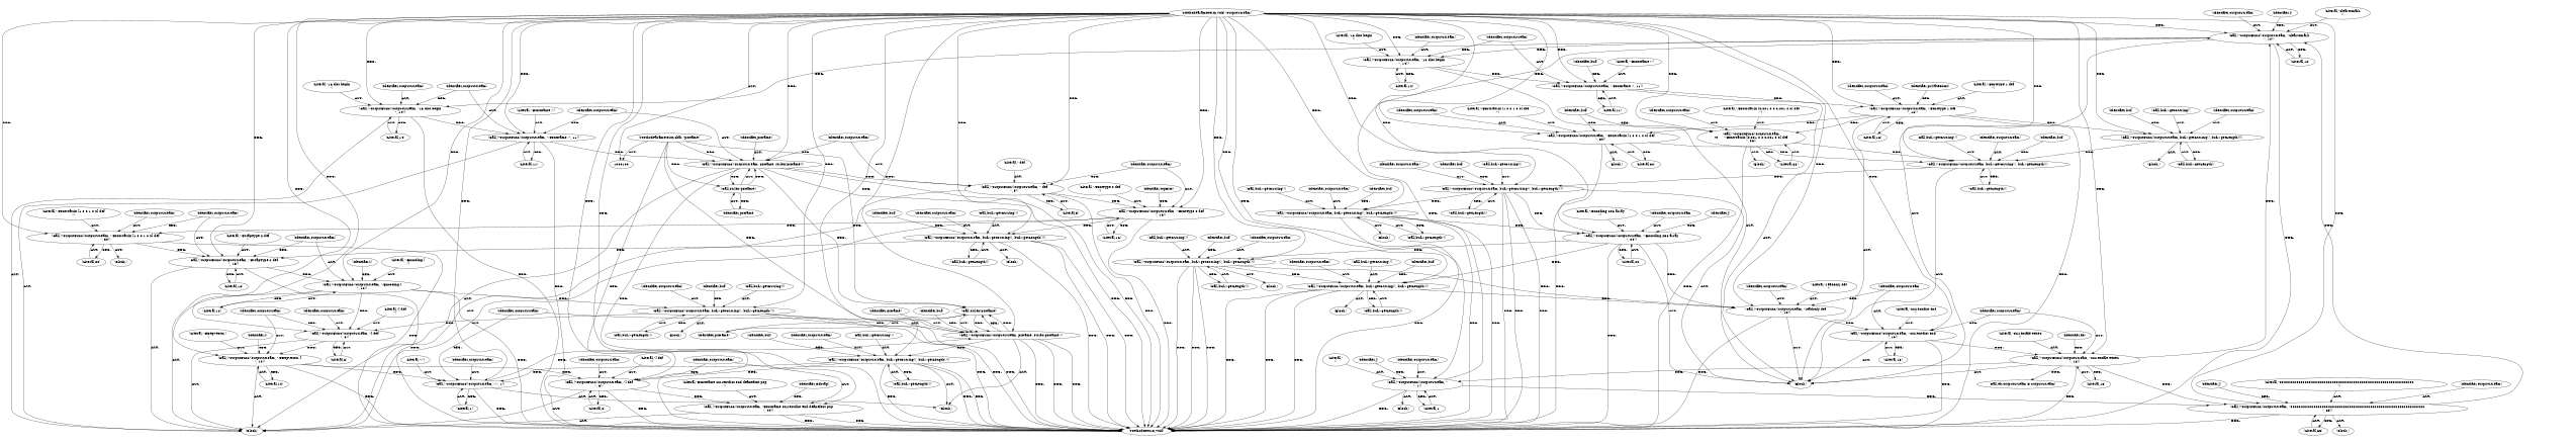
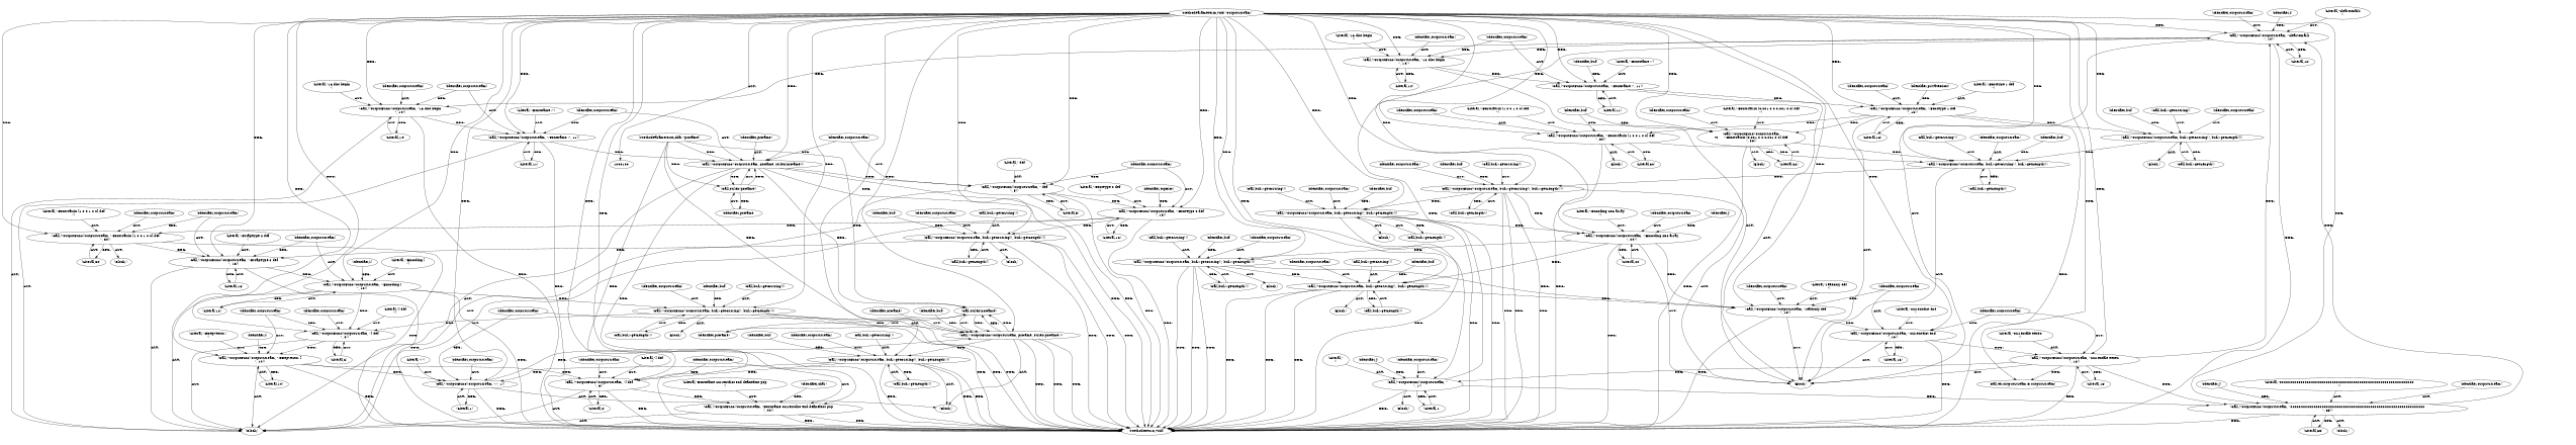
  digraph {
    n1 [label="(Call,strlen(psName))"]
    n2 [label="(Call,(*outputFunc)(outputStream, psName, strlen(psName)))"]
    n3 [label="(Identifier,psName)"]
    n4 [label="(Call,(*outputFunc)(outputStream, buf->getCString(), buf->getLength()))"]
    n5 [label="(Block,)"]
    n6 [label="(MethodReturn,void)"]
    n7 [label="(Call,(*outputFunc)(outputStream, \"/\", 1))"]
    n8 [label="(Call,(*outputFunc)(outputStream, \"] def\n\", 6))"]
    n9 [label="(Call,buf->getLength())"]
    n10 [label="(Literal,1)"]
    n11 [label="(Call,(*outputFunc)(outputStream, \"FontName currentdict end definefont pop\n\", 40))"]
    n12 [label="(Block,)"]
    n13 [label="(Literal,6)"]
    n14 [label="(MethodParameterIn,void *outputStream)"]
    n15 [label="(Call,(*outputFunc)(outputStream, \"/FDepVector [\n\", 14))"]
    n16 [label="(Call,(*outputFunc)(outputStream, \"] def\n\", 6))"]
    n17 [label="(Call,(*outputFunc)(outputStream, \"/Encoding [\n\", 12))"]
    n18 [label="(Call,(*outputFunc)(outputStream, \"/FMapType 2 def\n\", 16))"]
    n19 [label="(Call,(*outputFunc)(outputStream, \"/FontMatrix [1 0 0 1 0 0] def\n\", 30))"]
    n20 [label="(Call,(*outputFunc)(outputStream, \"/FontType 0 def\n\", 16))"]
    n21 [label="(Call,(*outputFunc)(outputStream, \" def\n\", 5))"]
    n22 [label="(Call,(*outputFunc)(outputStream, psName, strlen(psName)))"]
    n23 [label="(Call,(*outputFunc)(outputStream, \"/FontName /\", 11))"]
    n24 [label="(Call,(*outputFunc)(outputStream, \"16 dict begin\n\", 14))"]
    n25 [label="(Call,(*outputFunc)(outputStream, \"cleartomark\n\", 12))"]
    n26 [label="(Call,(*outputFunc)(outputStream, \"\n\", 1))"]
    n27 [label="(Call,(*outputFunc)(outputStream, \"currentfile eexec\n\", 18))"]
    n28 [label="(Call,(*outputFunc)(outputStream, \"currentdict end\n\", 16))"]
    n29 [label="(Call,(*outputFunc)(outputStream, \"readonly def\n\", 13))"]
    n30 [label="(Call,(*outputFunc)(outputStream, \"/Encoding 256 array\n\", 20))"]
    n31 [label="(Call,(*outputFunc)(outputStream, buf->getCString(), buf->getLength()))"]
    n32 [label="(Call,(*outputFunc)(outputStream, buf->getCString(), buf->getLength()))"]
    n33 [label="(Call,(*outputFunc)(outputStream, buf->getCString(), buf->getLength()))"]
    n34 [label="(Call,(*outputFunc)(outputStream, \"/FontMatrix [1 0 0 1 0 0] def\n\", 30))"]
    n35 [label="(Call,(*outputFunc)(outputStream, \"/FontType 1 def\n\", 16))"]
    n36 [label="(Call,(*outputFunc)(outputStream, \"/FontName /\", 11))"]
    n37 [label="(Call,(*outputFunc)(outputStream, \"16 dict begin\n\", 14))"]
    n38 [label="(Call,(*outputFunc)(outputStream,\n\t\t      \"/FontMatrix [0.001 0 0 0.001 0 0] def\n\", 38))"]
    n39 [label="(Call,(*outputFunc)(outputStream, buf->getCString(), buf->getLength()))"]
    n40 [label="(Call,(*outputFunc)(outputStream, buf->getCString(), buf->getLength()))"]
    n41 [label="(Call,(*outputFunc)(outputStream, buf->getCString(), buf->getLength()))"]
    n42 [label="(Call,(*outputFunc)(outputStream, \"0000000000000000000000000000000000000000000000000000000000000000\n\", 65))"]
    n43 [label="(Call,(*outputFunc)(outputStream, buf->getCString(), buf->getLength()))"]
    n44 [label="(Call,(*outputFunc)(outputStream, buf->getCString(), buf->getLength()))"]
    n45 [label="(Call,eb.outputStream = outputStream)"]
    1000100
    n47 [label="(Literal,14)"]
    n48 [label="(Literal,6)"]
    n49 [label="(Literal,12)"]
    n50 [label="(Literal,16)"]
    n51 [label="(Block,)"]
    n52 [label="(Literal,30)"]
    n53 [label="(Literal,16)"]
    n54 [label="(Literal,5)"]
    n55 [label="(Call,strlen(psName))"]
    n56 [label="(Literal,11)"]
    n57 [label="(Literal,14)"]
    n58 [label="(Block,)"]
    n59 [label="(Literal,12)"]
    n60 [label="(Block,)"]
    n61 [label="(Literal,1)"]
    n62 [label="(Literal,18)"]
    n63 [label="(Literal,16)"]
    n64 [label="(Literal,20)"]
    n65 [label="(Block,)"]
    n66 [label="(Call,buf->getLength())"]
    n67 [label="(Call,buf->getLength())"]
    n68 [label="(Call,buf->getLength())"]
    n69 [label="(Literal,30)"]
    n70 [label="(Block,)"]
    n71 [label="(Literal,16)"]
    n72 [label="(Literal,11)"]
    n73 [label="(Literal,14)"]
    n74 [label="(Literal,38)"]
    n75 [label="(Block,)"]
    n76 [label="(Call,buf->getLength())"]
    n77 [label="(Block,)"]
    n78 [label="(Block,)"]
    n79 [label="(Call,buf->getLength())"]
    n80 [label="(Call,buf->getLength())"]
    n81 [label="(Block,)"]
    n82 [label="(Block,)"]
    n83 [label="(Literal,65)"]
    n84 [label="(Block,)"]
    n85 [label="(Call,buf->getLength())"]
    n86 [label="(Block,)"]
    n87 [label="(Call,buf->getLength())"]
    n88 [label="(Identifier,psName)"]
    n89 [label="(MethodParameterIn,char *psName)"]
    n90 [label="(Literal,\" def\n\")"]
    n91 [label="(Identifier,buf)"]
    n92 [label="(Literal,\"] def\n\")"]
    n93 [label="(Identifier,outputStream)"]
    n94 [label="(Identifier,buf)"]
    n95 [label="(Identifier,topDict)"]
    n96 [label="(Identifier,buf)"]
    n97 [label="(Identifier,outputStream)"]
    n98 [label="(Identifier,buf)"]
    n99 [label="(Identifier,psName)"]
    n100 [label="(Identifier,privateDicts)"]
    n101 [label="(Call,buf->getCString())"]
    n102 [label="(Identifier,outputStream)"]
    n103 [label="(Literal,\"/FontMatrix [1 0 0 1 0 0] def\n\")"]
    n104 [label="(Identifier,outputStream)"]
    n105 [label="(Identifier,outputStream)"]
-   n106 [label="(Identifier,cidMap)"]
+   n106 [label="(Identifier,char)"]
    n107 [label="(Literal,\"16 dict begin\n\")"]
    n108 [label="(Identifier,buf)"]
    n109 [label="(Identifier,outputStream)"]
    n110 [label="(Identifier,buf)"]
    n111 [label="(Literal,\"/FMapType 2 def\n\")"]
    n112 [label="(Literal,\"FontName currentdict end definefont pop\n\")"]
    n113 [label="(Identifier,outputStream)"]
    n114 [label="(Identifier,j)"]
    n115 [label="(Call,buf->getCString())"]
    n116 [label="(Identifier,outputStream)"]
    n117 [label="(Call,buf->getCString())"]
    n118 [label="(Identifier,outputStream)"]
    n119 [label="(Identifier,outputStream)"]
    n120 [label="(Identifier,outputStream)"]
    n121 [label="(Identifier,outputStream)"]
    n122 [label="(Identifier,j)"]
    n123 [label="(Call,buf->getCString())"]
    n124 [label="(Literal,\"cleartomark\n\")"]
    n125 [label="(Literal,\"currentfile eexec\n\")"]
    n126 [label="(Literal,\"/FontType 1 def\n\")"]
    n127 [label="(Call,buf->getCString())"]
    n128 [label="(Identifier,outputStream)"]
    n129 [label="(Literal,\"16 dict begin\n\")"]
    n130 [label="(Identifier,outputStream)"]
    n131 [label="(Identifier,outputStream)"]
    n132 [label="(Identifier,outputStream)"]
    n133 [label="(Literal,\"0000000000000000000000000000000000000000000000000000000000000000\n\")"]
    n134 [label="(Identifier,buf)"]
    n135 [label="(Identifier,outputStream)"]
-   n136 [label="(Identifier,eb)"]
    n137 [label="(Identifier,i)"]
    n138 [label="(Identifier,buf)"]
    n139 [label="(Identifier,outputStream)"]
    n140 [label="(Identifier,i)"]
    n141 [label="(Call,buf->getCString())"]
    n142 [label="(Identifier,outputStream)"]
    n143 [label="(Identifier,buf)"]
    n144 [label="(Literal,\"readonly def\n\")"]
    n145 [label="(Literal,\"] def\n\")"]
    n146 [label="(Call,buf->getCString())"]
    n147 [label="(Literal,\"/FontMatrix [1 0 0 1 0 0] def\n\")"]
    n148 [label="(Identifier,i)"]
    n149 [label="(Identifier,outputStream)"]
    n150 [label="(Identifier,outputStream)"]
    n151 [label="(Identifier,outputStream)"]
    n152 [label="(Literal,\"/FDepVector [\n\")"]
    n153 [label="(Identifier,buf)"]
    n154 [label="(Identifier,outputStream)"]
    n155 [label="(Identifier,buf)"]
    n156 [label="(Identifier,outputStream)"]
    n157 [label="(Literal,\"\n\")"]
    n158 [label="(Identifier,outputStream)"]
    n159 [label="(Identifier,outputStream)"]
    n160 [label="(Literal,\"/FontType 0 def\n\")"]
    n161 [label="(Identifier,outputStream)"]
    n162 [label="(Identifier,outputStream)"]
    n163 [label="(Call,buf->getCString())"]
    n164 [label="(Identifier,outputStream)"]
    n165 [label="(Literal,\"/Encoding [\n\")"]
    n166 [label="(Identifier,outputStream)"]
    n167 [label="(Literal,\"/\")"]
    n168 [label="(Literal,\"/FontName /\")"]
    n169 [label="(Identifier,psName)"]
    n170 [label="(Identifier,outputStream)"]
    n171 [label="(Literal,\"/FontMatrix [0.001 0 0 0.001 0 0] def\n\")"]
    n172 [label="(Literal,\"currentdict end\n\")"]
    n173 [label="(Identifier,outputStream)"]
    n174 [label="(Identifier,outputStream)"]
    n175 [label="(Identifier,buf)"]
    n176 [label="(Identifier,outputStream)"]
    n177 [label="(Literal,\"/FontName /\")"]
    n178 [label="(Identifier,outputStream)"]
    n179 [label="(Literal,\"/Encoding 256 array\n\")"]
    n180 [label="(Call,buf->getCString())"]
    n181 [label="(Identifier,j)"]
    n1 -> n2 [label="AST: "]
    n1 -> n2 [label="DDG: "]
    n1 -> n3 [label="CFG: "]
    n2 -> n1 [label="CFG: "]
    n2 -> n1 [label="DDG: "]
    n2 -> n4 [label="DDG: "]
    n2 -> n5 [label="AST: "]
    n2 -> n6 [label="DDG: "]
    n2 -> n6 [label="DDG: "]
    n2 -> n6 [label="DDG: "]
    n3 -> n1 [label="AST: "]
    n4 -> n5 [label="AST: "]
    n4 -> n6 [label="DDG: "]
    n4 -> n6 [label="DDG: "]
    n4 -> n6 [label="DDG: "]
    n4 -> n7 [label="DDG: "]
    n4 -> n8 [label="DDG: "]
    n4 -> n9 [label="CFG: "]
    n7 -> n2 [label="DDG: "]
    n7 -> n5 [label="AST: "]
    n7 -> n6 [label="DDG: "]
    n7 -> n10 [label="CFG: "]
    n8 -> n6 [label="DDG: "]
    n8 -> n11 [label="DDG: "]
    n8 -> n12 [label="AST: "]
    n8 -> n13 [label="CFG: "]
    n9 -> n4 [label="AST: "]
    n10 -> n7 [label="AST: "]
    n11 -> n6 [label="DDG: "]
    n11 -> n6 [label="DDG: "]
    n11 -> n12 [label="AST: "]
    n13 -> n8 [label="AST: "]
    n14 -> n2 [label="DDG: "]
    n14 -> n4 [label="DDG: "]
    n14 -> n7 [label="DDG: "]
    n14 -> n8 [label="DDG: "]
    n14 -> n11 [label="DDG: "]
    n14 -> n15 [label="DDG: "]
    n14 -> n16 [label="DDG: "]
    n14 -> n17 [label="DDG: "]
    n14 -> n18 [label="DDG: "]
    n14 -> n19 [label="DDG: "]
    n14 -> n20 [label="DDG: "]
    n14 -> n21 [label="DDG: "]
    n14 -> n22 [label="DDG: "]
    n14 -> n23 [label="DDG: "]
    n14 -> n24 [label="DDG: "]
    n14 -> n25 [label="DDG: "]
    n14 -> n26 [label="DDG: "]
    n14 -> n27 [label="DDG: "]
    n14 -> n28 [label="DDG: "]
    n14 -> n29 [label="DDG: "]
    n14 -> n30 [label="DDG: "]
    n14 -> n31 [label="DDG: "]
    n14 -> n32 [label="DDG: "]
    n14 -> n33 [label="DDG: "]
    n14 -> n34 [label="DDG: "]
    n14 -> n35 [label="DDG: "]
    n14 -> n36 [label="DDG: "]
    n14 -> n37 [label="DDG: "]
    n14 -> n38 [label="DDG: "]
    n14 -> n39 [label="DDG: "]
    n14 -> n40 [label="DDG: "]
    n14 -> n41 [label="DDG: "]
    n14 -> n42 [label="DDG: "]
    n14 -> n43 [label="DDG: "]
    n14 -> n44 [label="DDG: "]
+   n14 -> n45 [label="DDG: "]
    n14 -> 1000100 [label="AST: "]
    n15 -> n6 [label="DDG: "]
    n15 -> n7 [label="DDG: "]
    n15 -> n8 [label="DDG: "]
    n15 -> n12 [label="AST: "]
    n15 -> n47 [label="CFG: "]
    n16 -> n12 [label="AST: "]
    n16 -> n15 [label="DDG: "]
    n16 -> n48 [label="CFG: "]
    n17 -> n6 [label="DDG: "]
    n17 -> n12 [label="AST: "]
    n17 -> n16 [label="DDG: "]
    n17 -> n44 [label="DDG: "]
    n17 -> n49 [label="CFG: "]
    n18 -> n6 [label="DDG: "]
    n18 -> n12 [label="AST: "]
    n18 -> n17 [label="DDG: "]
    n18 -> n50 [label="CFG: "]
    n19 -> n6 [label="DDG: "]
    n19 -> n18 [label="DDG: "]
    n19 -> n51 [label="AST: "]
    n19 -> n52 [label="CFG: "]
    n20 -> n6 [label="DDG: "]
    n20 -> n12 [label="AST: "]
    n20 -> n19 [label="DDG: "]
    n20 -> n43 [label="DDG: "]
    n20 -> n53 [label="CFG: "]
    n21 -> n6 [label="DDG: "]
    n21 -> n12 [label="AST: "]
    n21 -> n20 [label="DDG: "]
    n21 -> n54 [label="CFG: "]
    n22 -> n1 [label="DDG: "]
    n22 -> n6 [label="DDG: "]
    n22 -> n6 [label="DDG: "]
    n22 -> n6 [label="DDG: "]
    n22 -> n12 [label="AST: "]
    n22 -> n21 [label="DDG: "]
    n22 -> n55 [label="CFG: "]
    n23 -> n6 [label="DDG: "]
    n23 -> n12 [label="AST: "]
    n23 -> n22 [label="DDG: "]
    n23 -> n56 [label="CFG: "]
    n24 -> n6 [label="DDG: "]
    n24 -> n12 [label="AST: "]
    n24 -> n23 [label="DDG: "]
    n24 -> n57 [label="CFG: "]
    n25 -> n6 [label="DDG: "]
    n25 -> n24 [label="DDG: "]
    n25 -> n37 [label="DDG: "]
    n25 -> n58 [label="AST: "]
    n25 -> n59 [label="CFG: "]
    n26 -> n6 [label="DDG: "]
    n26 -> n25 [label="DDG: "]
    n26 -> n42 [label="DDG: "]
    n26 -> n60 [label="AST: "]
    n26 -> n61 [label="CFG: "]
    n27 -> n6 [label="DDG: "]
    n27 -> n25 [label="DDG: "]
    n27 -> n26 [label="DDG: "]
    n27 -> n42 [label="DDG: "]
    n27 -> n45 [label="DDG: "]
    n27 -> n58 [label="AST: "]
    n27 -> n62 [label="CFG: "]
    n28 -> n6 [label="DDG: "]
    n28 -> n27 [label="DDG: "]
    n28 -> n58 [label="AST: "]
    n28 -> n63 [label="CFG: "]
    n29 -> n6 [label="DDG: "]
    n29 -> n28 [label="DDG: "]
    n29 -> n58 [label="AST: "]
    n30 -> n6 [label="DDG: "]
    n30 -> n29 [label="DDG: "]
    n30 -> n40 [label="DDG: "]
    n30 -> n41 [label="DDG: "]
    n30 -> n58 [label="AST: "]
    n30 -> n64 [label="CFG: "]
    n31 -> n6 [label="DDG: "]
    n31 -> n6 [label="DDG: "]
    n31 -> n6 [label="DDG: "]
    n31 -> n30 [label="DDG: "]
    n31 -> n65 [label="AST: "]
    n31 -> n66 [label="CFG: "]
    n32 -> n6 [label="DDG: "]
    n32 -> n6 [label="DDG: "]
    n32 -> n6 [label="DDG: "]
    n32 -> n30 [label="DDG: "]
    n32 -> n31 [label="DDG: "]
    n32 -> n58 [label="AST: "]
    n32 -> n67 [label="CFG: "]
    n33 -> n32 [label="DDG: "]
    n33 -> n58 [label="AST: "]
    n33 -> n68 [label="CFG: "]
    n34 -> n6 [label="DDG: "]
    n34 -> n33 [label="DDG: "]
    n34 -> n69 [label="CFG: "]
    n34 -> n70 [label="AST: "]
    n35 -> n6 [label="DDG: "]
    n35 -> n34 [label="DDG: "]
    n35 -> n38 [label="DDG: "]
    n35 -> n39 [label="DDG: "]
    n35 -> n58 [label="AST: "]
    n35 -> n71 [label="CFG: "]
    n36 -> n35 [label="DDG: "]
    n36 -> n58 [label="AST: "]
    n36 -> n72 [label="CFG: "]
    n37 -> n36 [label="DDG: "]
    n37 -> n58 [label="AST: "]
    n37 -> n73 [label="CFG: "]
    n38 -> n6 [label="DDG: "]
    n38 -> n33 [label="DDG: "]
    n38 -> n74 [label="CFG: "]
    n38 -> n75 [label="AST: "]
    n39 -> n33 [label="DDG: "]
    n39 -> n76 [label="CFG: "]
    n39 -> n77 [label="AST: "]
    n40 -> n6 [label="DDG: "]
    n40 -> n6 [label="DDG: "]
    n40 -> n6 [label="DDG: "]
    n40 -> n29 [label="DDG: "]
    n40 -> n78 [label="AST: "]
    n40 -> n79 [label="CFG: "]
    n41 -> n6 [label="DDG: "]
    n41 -> n6 [label="DDG: "]
    n41 -> n6 [label="DDG: "]
    n41 -> n29 [label="DDG: "]
    n41 -> n40 [label="DDG: "]
    n41 -> n80 [label="CFG: "]
    n41 -> n81 [label="AST: "]
    n42 -> n6 [label="DDG: "]
    n42 -> n25 [label="DDG: "]
    n42 -> n82 [label="AST: "]
    n42 -> n83 [label="CFG: "]
    n43 -> n6 [label="DDG: "]
    n43 -> n6 [label="DDG: "]
    n43 -> n6 [label="DDG: "]
    n43 -> n18 [label="DDG: "]
    n43 -> n84 [label="AST: "]
    n43 -> n85 [label="CFG: "]
    n44 -> n6 [label="DDG: "]
    n44 -> n6 [label="DDG: "]
    n44 -> n6 [label="DDG: "]
    n44 -> n16 [label="DDG: "]
    n44 -> n86 [label="AST: "]
    n44 -> n87 [label="CFG: "]
    n47 -> n15 [label="AST: "]
    n48 -> n16 [label="AST: "]
    n49 -> n17 [label="AST: "]
    n50 -> n18 [label="AST: "]
    n52 -> n19 [label="AST: "]
    n53 -> n20 [label="AST: "]
    n54 -> n21 [label="AST: "]
    n55 -> n22 [label="AST: "]
    n55 -> n22 [label="DDG: "]
    n55 -> n88 [label="CFG: "]
    n56 -> n23 [label="AST: "]
    n57 -> n24 [label="AST: "]
    n59 -> n25 [label="AST: "]
    n61 -> n26 [label="AST: "]
    n62 -> n27 [label="AST: "]
    n63 -> n28 [label="AST: "]
    n64 -> n30 [label="AST: "]
    n66 -> n31 [label="AST: "]
    n67 -> n32 [label="AST: "]
    n68 -> n33 [label="AST: "]
    n69 -> n34 [label="AST: "]
    n71 -> n35 [label="AST: "]
    n72 -> n36 [label="AST: "]
    n73 -> n37 [label="AST: "]
    n74 -> n38 [label="AST: "]
    n76 -> n39 [label="AST: "]
    n79 -> n40 [label="AST: "]
    n80 -> n41 [label="AST: "]
    n83 -> n42 [label="AST: "]
    n85 -> n43 [label="AST: "]
    n87 -> n44 [label="AST: "]
    n88 -> n55 [label="AST: "]
    n89 -> n1 [label="DDG: "]
    n89 -> n2 [label="DDG: "]
-   n89 -> n6 [label="CFG: "]
+   n89 -> n6 [label="DDG: "]
    n89 -> n22 [label="DDG: "]
-   n89 -> 1000100 [label="AST: "]
    n89 -> n55 [label="DDG: "]
    n90 -> n21 [label="AST: "]
    n91 -> n44 [label="CFG: "]
    n92 -> n8 [label="AST: "]
    n93 -> n8 [label="AST: "]
    n94 -> n2 [label="CFG: "]
    n95 -> n20 [label="CFG: "]
    n96 -> n39 [label="CFG: "]
    n97 -> n26 [label="AST: "]
    n98 -> n31 [label="CFG: "]
    n99 -> n22 [label="AST: "]
    n100 -> n35 [label="CFG: "]
    n101 -> n39 [label="AST: "]
    n102 -> n43 [label="AST: "]
    n103 -> n34 [label="AST: "]
    n104 -> n22 [label="AST: "]
    n104 -> n23 [label="CFG: "]
    n105 -> n2 [label="AST: "]
    n105 -> n7 [label="CFG: "]
    n106 -> n11 [label="CFG: "]
    n107 -> n24 [label="AST: "]
    n108 -> n33 [label="CFG: "]
    n109 -> n30 [label="AST: "]
    n110 -> n40 [label="CFG: "]
    n111 -> n18 [label="AST: "]
    n112 -> n11 [label="AST: "]
    n113 -> n20 [label="AST: "]
    n113 -> n21 [label="CFG: "]
    n114 -> n30 [label="CFG: "]
    n115 -> n44 [label="AST: "]
    n116 -> n4 [label="AST: "]
    n117 -> n33 [label="AST: "]
    n118 -> n36 [label="AST: "]
    n118 -> n37 [label="CFG: "]
    n119 -> n41 [label="AST: "]
    n120 -> n44 [label="AST: "]
    n121 -> n39 [label="AST: "]
    n122 -> n42 [label="CFG: "]
    n123 -> n43 [label="AST: "]
    n124 -> n25 [label="AST: "]
    n125 -> n27 [label="AST: "]
    n126 -> n35 [label="AST: "]
    n127 -> n41 [label="AST: "]
    n128 -> n25 [label="AST: "]
    n129 -> n37 [label="AST: "]
    n130 -> n33 [label="AST: "]
    n131 -> n34 [label="AST: "]
    n132 -> n21 [label="AST: "]
    n132 -> n22 [label="CFG: "]
    n133 -> n42 [label="AST: "]
    n134 -> n41 [label="CFG: "]
    n135 -> n29 [label="AST: "]
-   n136 -> n27 [label="CFG: "]
    n137 -> n17 [label="CFG: "]
    n138 -> n43 [label="CFG: "]
    n139 -> n40 [label="AST: "]
    n140 -> n15 [label="CFG: "]
    n141 -> n40 [label="AST: "]
    n142 -> n24 [label="AST: "]
    n143 -> n36 [label="CFG: "]
    n144 -> n29 [label="AST: "]
    n145 -> n16 [label="AST: "]
    n146 -> n4 [label="AST: "]
    n147 -> n19 [label="AST: "]
    n148 -> n25 [label="CFG: "]
    n149 -> n32 [label="AST: "]
    n150 -> n16 [label="AST: "]
    n151 -> n28 [label="AST: "]
    n151 -> n29 [label="CFG: "]
    n152 -> n15 [label="AST: "]
    n153 -> n34 [label="CFG: "]
    n153 -> n38 [label="CFG: "]
    n154 -> n35 [label="AST: "]
    n155 -> n4 [label="CFG: "]
    n156 -> n23 [label="AST: "]
    n156 -> n24 [label="CFG: "]
    n157 -> n26 [label="AST: "]
    n158 -> n42 [label="AST: "]
    n159 -> n7 [label="AST: "]
    n160 -> n20 [label="AST: "]
    n161 -> n18 [label="AST: "]
    n161 -> n19 [label="CFG: "]
    n162 -> n19 [label="AST: "]
    n163 -> n31 [label="AST: "]
    n164 -> n27 [label="AST: "]
    n164 -> n28 [label="CFG: "]
    n165 -> n17 [label="AST: "]
    n166 -> n37 [label="AST: "]
    n167 -> n7 [label="AST: "]
    n168 -> n36 [label="AST: "]
    n169 -> n2 [label="AST: "]
    n170 -> n15 [label="AST: "]
    n170 -> n16 [label="CFG: "]
    n171 -> n38 [label="AST: "]
    n172 -> n28 [label="AST: "]
    n173 -> n31 [label="AST: "]
    n174 -> n8 [label="CFG: "]
    n174 -> n11 [label="AST: "]
    n175 -> n32 [label="CFG: "]
    n176 -> n17 [label="AST: "]
    n176 -> n18 [label="CFG: "]
    n177 -> n23 [label="AST: "]
    n178 -> n38 [label="AST: "]
    n179 -> n30 [label="AST: "]
    n180 -> n32 [label="AST: "]
    n181 -> n26 [label="CFG: "]
  }
